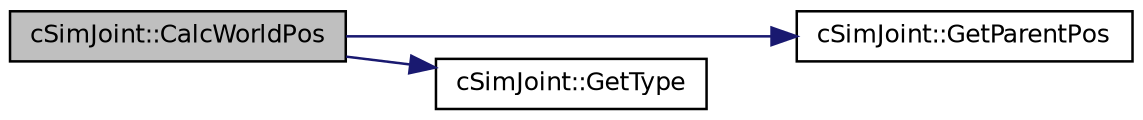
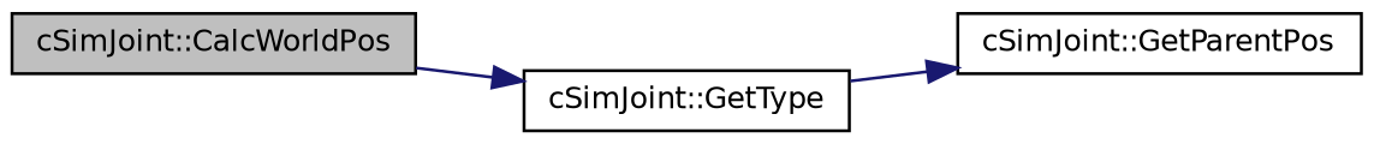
  digraph {
    rankdir=LR
    node [color=black fillcolor=white fontname=Helvetica fontsize=10 shape=record style=filled]
    edge [color=midnightblue fontname=Helvetica fontsize=10 labelfontname=Helvetica labelfontsize=10 style=solid]
    n1 [fillcolor=grey75 fontcolor=black height=0.2 label="cSimJoint::CalcWorldPos" width=0.4]
    n2 [height=0.2 label="cSimJoint::GetParentPos" width=0.4]
    n3 [height=0.2 label="cSimJoint::GetType" width=0.4]
-   n1 -> n2
+   n3 -> n2
    n1 -> n3
  }
